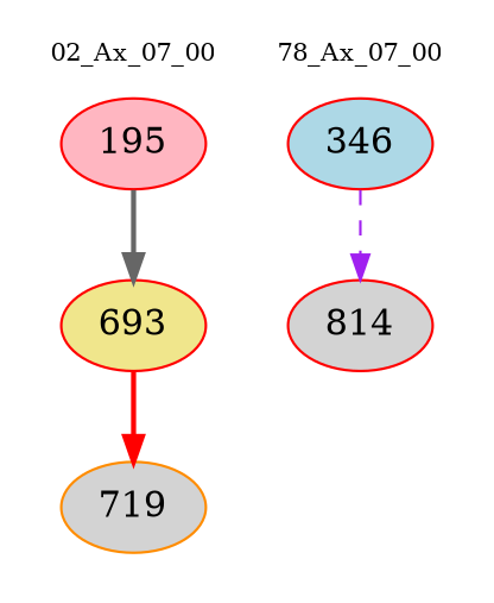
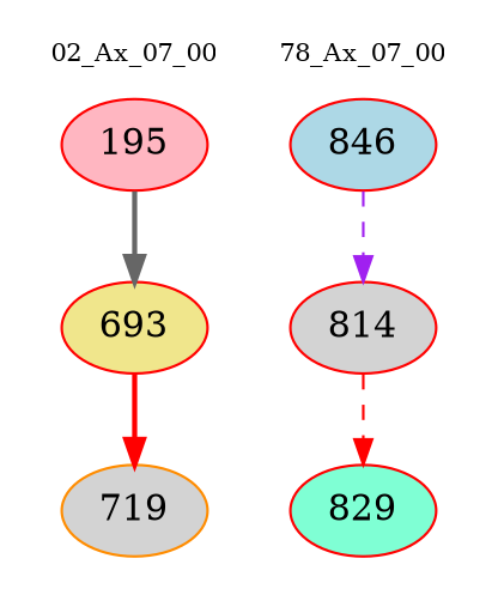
  digraph {
    node [color=red fillcolor=lightgrey style=filled]
    edge [color=red style=bold]
    n1 [fillcolor=lightpink label=195]
    n2 [fillcolor=khaki label=693]
    n3 [color=darkorange label=719]
-   n4 [fillcolor=lightblue label=346]
+   n4 [fillcolor=lightblue label=846]
    n5 [label=814]
+   n6 [fillcolor=aquamarine label=829]
    subgraph cluster_1 {
      color=white
      fontsize=10
      label="02_Ax_07_00"
      n1
      n2
      n3
    }
    subgraph cluster_2 {
      color=white
      fontsize=10
      label="78_Ax_07_00"
      n4
      n5
+     n6
    }
    n1 -> n2 [color=gray40]
    n2 -> n3
    n4 -> n5 [color=purple style=dashed]
+   n5 -> n6 [style=dashed]
  }
